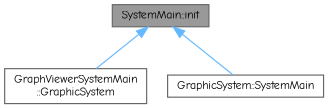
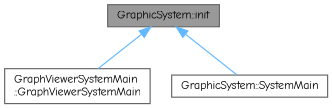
  digraph {
    fontname="Comic Neue"
    rankdir=TB
    node [color=grey40 fillcolor=white fontname="Comic Neue" fontsize=10 shape=box style=filled]
    edge [color=steelblue1 dir=back fontname="Comic Neue" fontsize=10 labelfontname=Helvetica labelfontsize=10 style=solid]
-   n1 [color=gray40 fillcolor=grey60 fontcolor=black height=0.2 label="SystemMain::init" width=0.4]
-   n2 [height=0.2 label="GraphViewerSystemMain\l::GraphicSystem" width=0.4]
+   n1 [color=gray40 fillcolor=grey60 fontcolor=black height=0.2 label="GraphicSystem::init" width=0.4]
+   n2 [height=0.2 label="GraphViewerSystemMain\l::GraphViewerSystemMain" width=0.4]
    n3 [height=0.2 label="GraphicSystem::SystemMain" width=0.4]
    n1 -> n2
    n1 -> n3
  }
